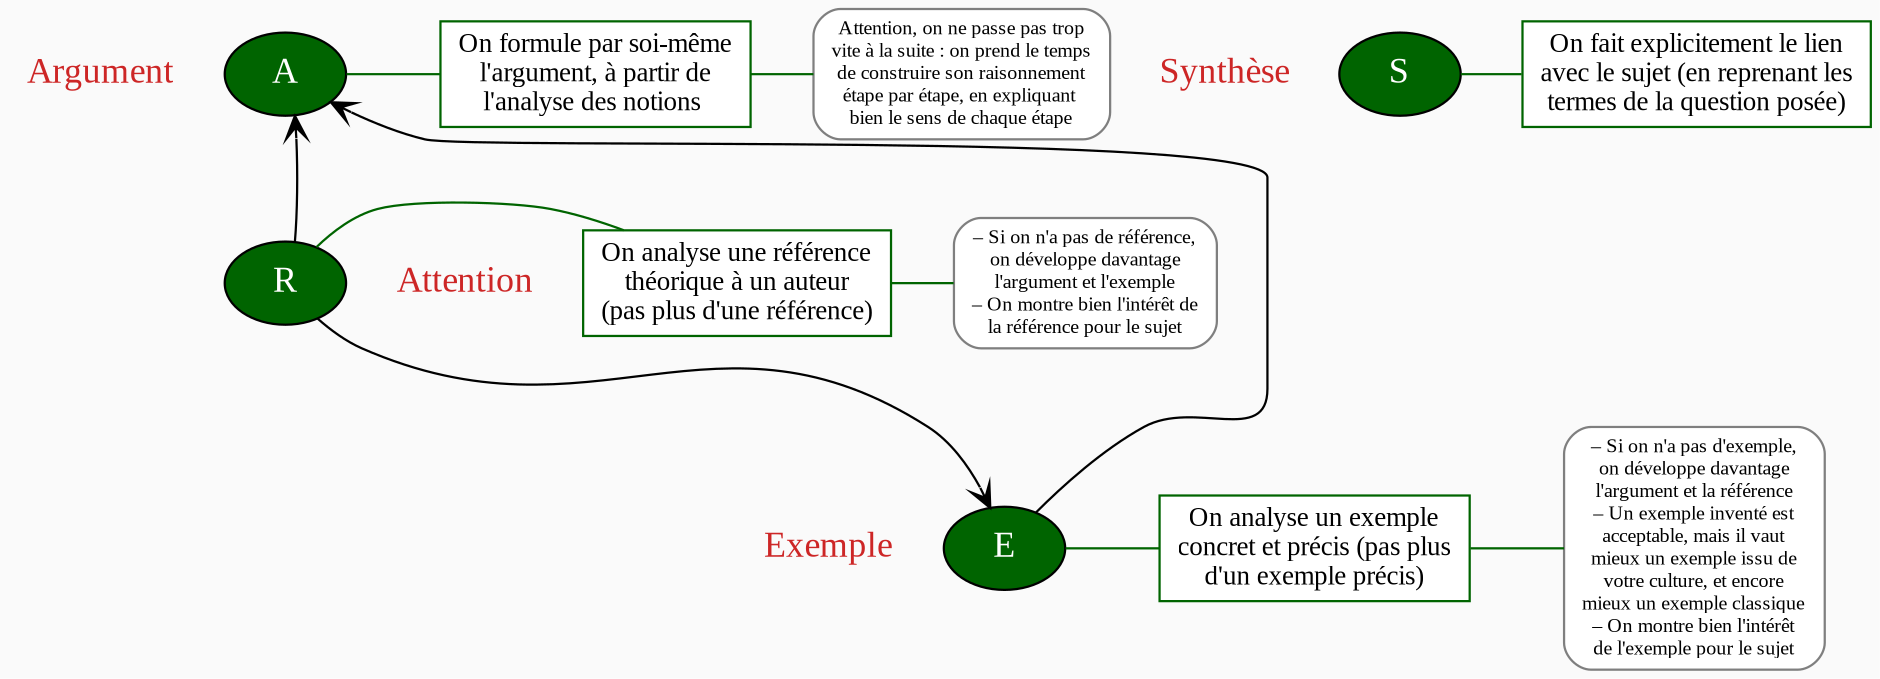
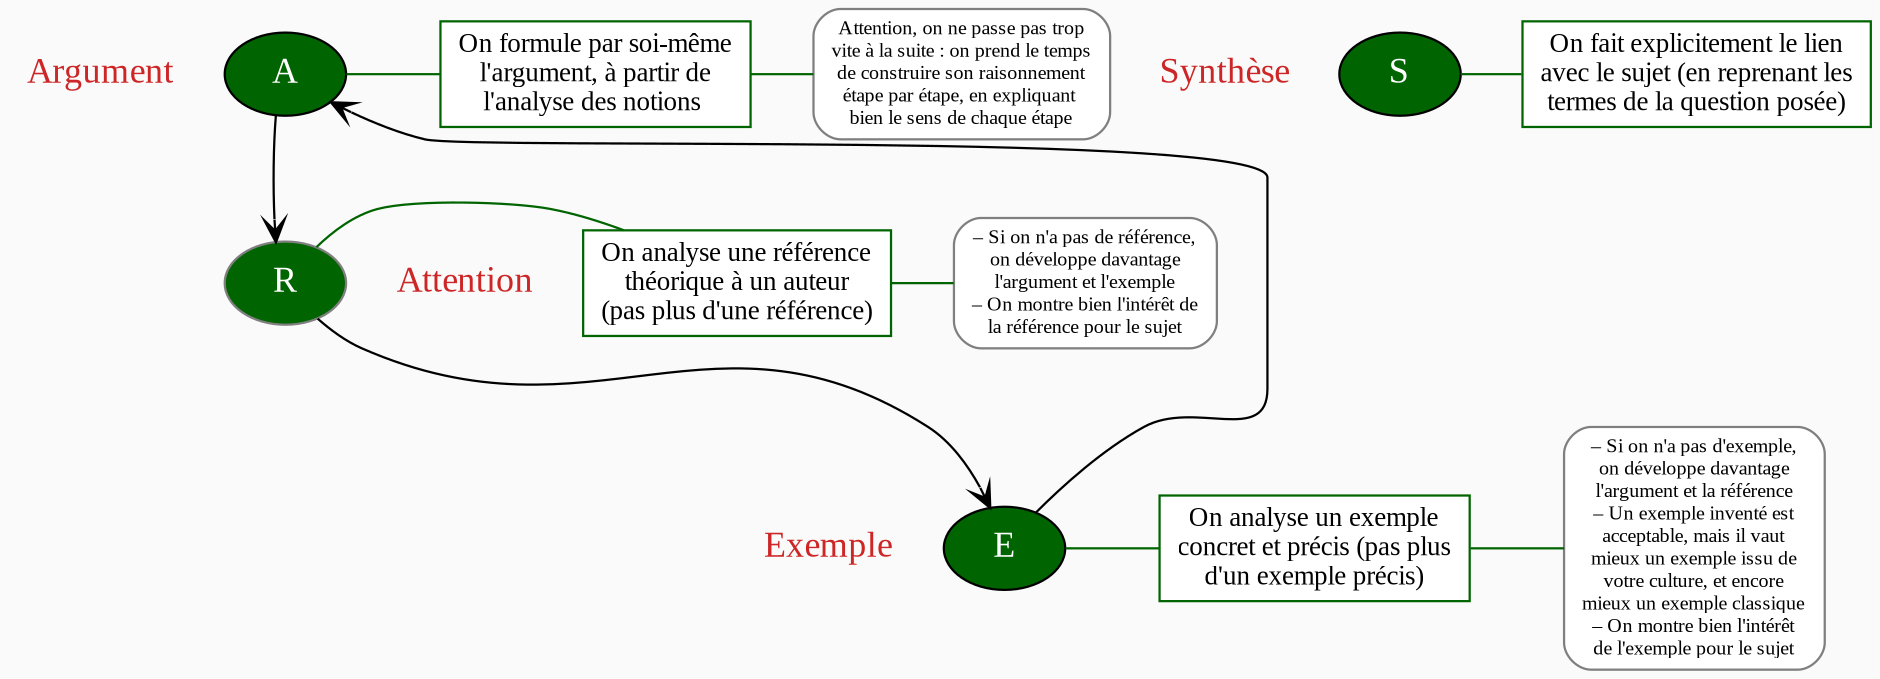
  digraph {
    bgcolor=grey98
    fontname="Liberation Serif"
    nodesep=0.2
    ranksep=0.1
    splines=true
    style=filled
    node [fillcolor=white fontcolor=black fontname="Liberation Serif" fontsize=16 style=filled color=grey50 shape=box]
    edge [arrowhead=none color=darkgreen fontname="Liberation Serif" minlen=3]
    n1 [fillcolor=darkgreen fontcolor=white label=A color="" shape=""]
    n2 [color=darkgreen fontsize=12 label="On formule par soi-même\nl'argument, à partir de\nl'analyse des notions "]
-   n3 [fillcolor=darkgreen fontcolor=white label=R color="" shape=""]
+   n3 [fillcolor=darkgreen fontcolor=white label=R shape=""]
    n4 [color=darkgreen fontsize=12 label="On analyse une référence\nthéorique à un auteur\n(pas plus d'une référence)"]
    n5 [fillcolor=darkgreen fontcolor=white label=E color="" shape=""]
    n6 [color=darkgreen fontsize=12 label="On analyse un exemple\nconcret et précis (pas plus\nd'un exemple précis)"]
    n7 [fillcolor=darkgreen fontcolor=white label=S color="" shape=""]
    n8 [color=darkgreen fontsize=12 label="On fait explicitement le lien\navec le sujet (en reprenant les\ntermes de la question posée)"]
    n9 [fontsize=9 label="Attention, on ne passe pas trop\nvite à la suite : on prend le temps\nde construire son raisonnement\nétape par étape, en expliquant \nbien le sens de chaque étape" style="filled, rounded"]
    n10 [fontsize=9 label="– Si on n'a pas de référence,\non développe davantage\nl'argument et l'exemple\n– On montre bien l'intérêt de\nla référence pour le sujet" style="filled, rounded"]
    n11 [fontsize=9 label="– Si on n'a pas d'exemple,\non développe davantage\nl'argument et la référence\n– Un exemple inventé est\nacceptable, mais il vaut\nmieux un exemple issu de\nvotre culture, et encore\nmieux un exemple classique\n– On montre bien l'intérêt\nde l'exemple pour le sujet" style="filled, rounded"]
    n12 [fillcolor=grey98 fontcolor=firebrick3 label=Argument shape=plaintext style="filled, rounded"]
    n13 [fillcolor=grey98 fontcolor=firebrick3 label=Attention shape=plaintext style="filled, rounded"]
    n14 [fillcolor=grey98 fontcolor=firebrick3 label=Exemple shape=plaintext style="filled, rounded"]
    n15 [fillcolor=grey98 fontcolor=firebrick3 label="Synthèse" shape=plaintext style="filled, rounded"]
    subgraph sub_1 {
      rank=same
      n1
      n2
    }
    subgraph sub_2 {
      rank=same
      n3
      n4
    }
    subgraph sub_3 {
      rank=same
      n5
      n6
    }
    subgraph sub_4 {
      rank=same
      n7
      n8
    }
    subgraph sub_5 {
      rank=same
      n2
      n9
    }
    subgraph sub_6 {
      rank=same
      n4
      n10
    }
    subgraph sub_7 {
      rank=same
      n6
      n11
    }
    subgraph sub_8 {
      rank=same
      n1
      n12
    }
    subgraph sub_9 {
      rank=same
      n3
      n13
    }
    subgraph sub_10 {
      rank=same
      n5
      n14
    }
    subgraph sub_11 {
      rank=same
      n7
      n15
    }
    n1 -> n2
-   n3 -> n1 [arrowhead=vee minlen=4 color=""]
+   n1 -> n3 [arrowhead=vee minlen=4 color=""]
    n2 -> n9 [minlen=2]
    n3 -> n4
    n3 -> n5 [arrowhead=vee minlen=4 color=""]
    n4 -> n10 [minlen=2]
    n5 -> n1 [arrowhead=vee minlen=4 color=""]
    n5 -> n6
    n6 -> n11
    n7 -> n8 [minlen=2]
    n12 -> n1 [minlen=1 style=invis weight=10 arrowhead=""]
    n13 -> n3 [minlen=1 style=invis weight=10 arrowhead=""]
    n14 -> n5 [minlen=1 style=invis weight=10 arrowhead=""]
    n15 -> n7 [minlen=1 style=invis weight=10 arrowhead=""]
  }
